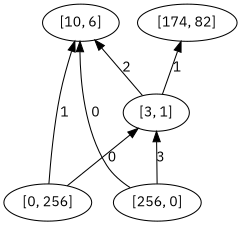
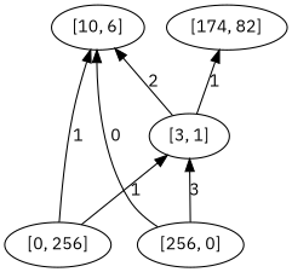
  digraph {
    fontname="IBM Plex Sans"
    ordering=out
    rankdir=BT
    node [fontname="IBM Plex Sans" shape=oval]
    edge [fontname="IBM Plex Sans"]
    n1 [label="[256, 0]"]
    n2 [label="[10, 6]"]
    n3 [label="[3, 1]"]
    n4 [label="[174, 82]"]
    n5 [label="[0, 256]"]
    n1 -> n2 [label=0]
    n1 -> n3 [label=3]
    n3 -> n2 [label=2]
    n3 -> n4 [label=1]
    n5 -> n2 [label=1]
-   n5 -> n3 [label=0]
+   n5 -> n3 [label=1]
  }
